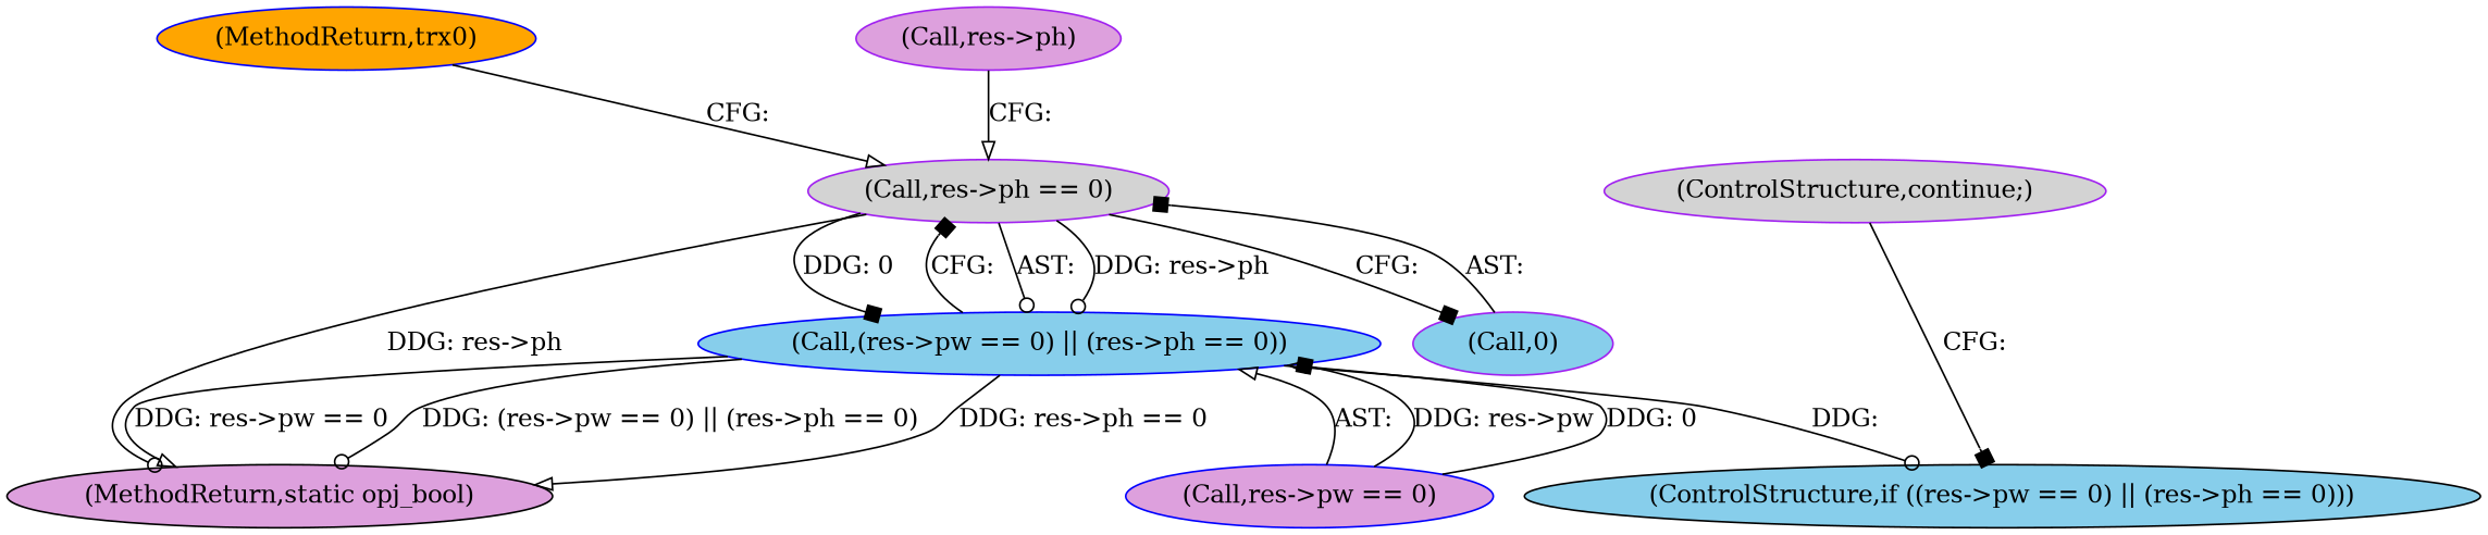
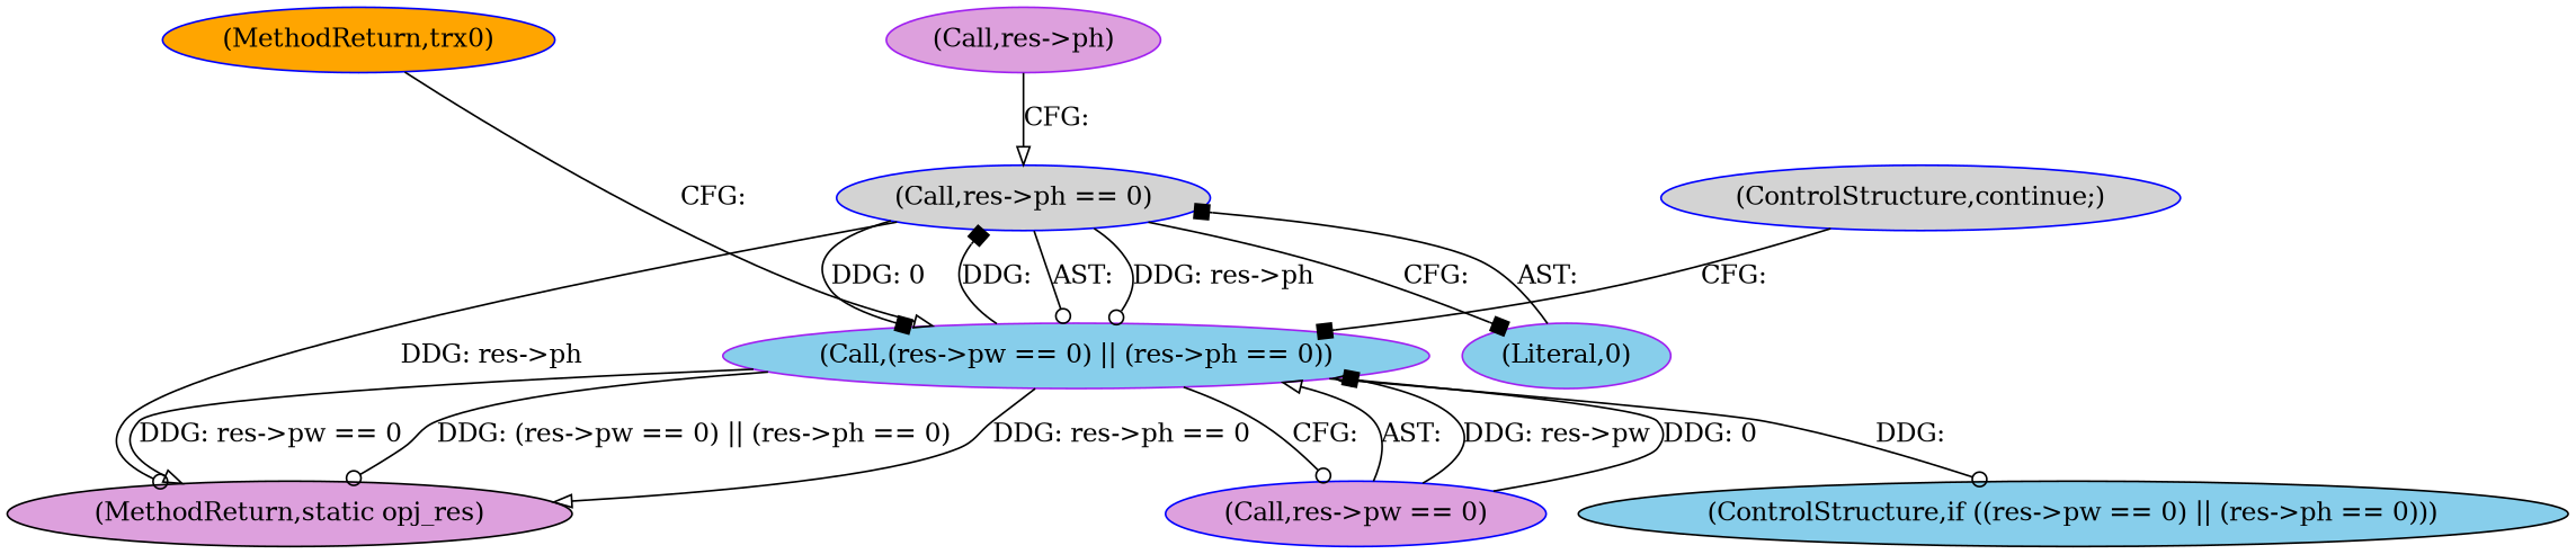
  digraph {
    node [color=purple fillcolor=skyblue style=filled]
    edge [arrowhead=odot]
-   n1 [fillcolor=lightgrey label="(Call,res->ph == 0)"]
-   n2 [color=blue label="(Call,(res->pw == 0) || (res->ph == 0))"]
-   n3 [color=black fillcolor=plum label="(MethodReturn,static opj_bool)"]
-   n4 [label="(Call,0)"]
+   n1 [color=blue fillcolor=lightgrey label="(Call,res->ph == 0)"]
+   n2 [label="(Call,(res->pw == 0) || (res->ph == 0))"]
+   n3 [color=black fillcolor=plum label="(MethodReturn,static opj_res)"]
+   n4 [label="(Literal,0)"]
    n5 [color=black label="(ControlStructure,if ((res->pw == 0) || (res->ph == 0)))"]
    n6 [color=blue fillcolor=plum label="(Call,res->pw == 0)"]
    n7 [color=blue fillcolor=orange label="(MethodReturn,trx0)"]
    n8 [fillcolor=plum label="(Call,res->ph)"]
-   n9 [fillcolor=lightgrey label="(ControlStructure,continue;)"]
+   n9 [color=blue fillcolor=lightgrey label="(ControlStructure,continue;)"]
    n1 -> n2 [label="AST: "]
    n1 -> n2 [label="DDG: res->ph"]
    n1 -> n2 [arrowhead=box label="DDG: 0"]
    n1 -> n3 [label="DDG: res->ph"]
    n1 -> n4 [arrowhead=box label="CFG: "]
-   n2 -> n1 [arrowhead=box label="CFG: "]
+   n2 -> n1 [arrowhead=box label="DDG: "]
    n2 -> n3 [arrowhead=onormal label="DDG: res->ph == 0"]
    n2 -> n3 [arrowhead=onormal label="DDG: res->pw == 0"]
    n2 -> n3 [label="DDG: (res->pw == 0) || (res->ph == 0)"]
    n2 -> n5 [label="DDG: "]
+   n2 -> n6 [label="CFG: "]
    n4 -> n1 [arrowhead=box label="AST: "]
    n6 -> n2 [arrowhead=onormal label="AST: "]
    n6 -> n2 [arrowhead=box label="DDG: res->pw"]
    n6 -> n2 [arrowhead=onormal label="DDG: 0"]
-   n7 -> n1 [arrowhead=onormal label="CFG: "]
+   n7 -> n2 [arrowhead=onormal label="CFG: "]
    n8 -> n1 [arrowhead=onormal label="CFG: "]
-   n9 -> n5 [arrowhead=box label="CFG: "]
+   n9 -> n2 [arrowhead=box label="CFG: "]
  }
